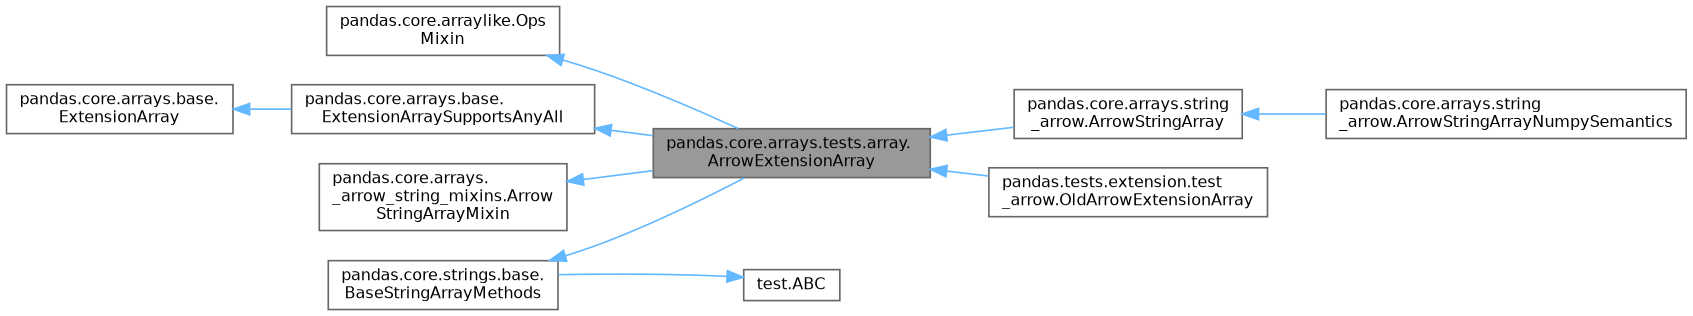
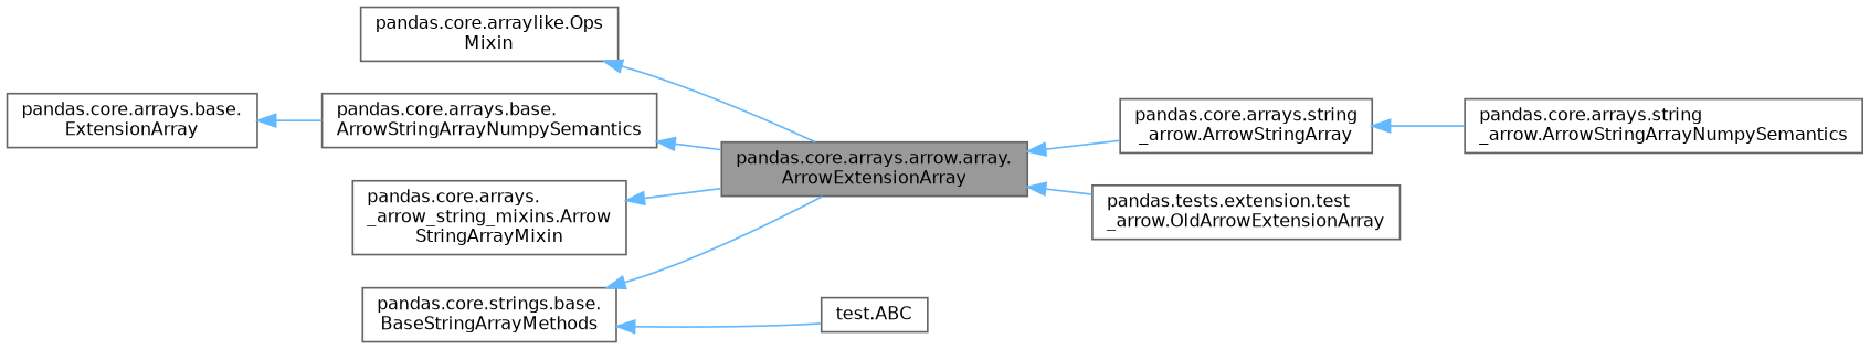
  digraph {
    rankdir=LR
    node [color=gray40 fillcolor=white fontname=Helvetica fontsize=10 shape=box style=filled]
    edge [color=steelblue1 dir=back fontname=Helvetica fontsize=10 labelfontname=Helvetica labelfontsize=10 style=solid]
-   n1 [fillcolor=grey60 fontcolor=black height=0.2 label="pandas.core.arrays.tests.array.\lArrowExtensionArray" width=0.4]
+   n1 [fillcolor=grey60 fontcolor=black height=0.2 label="pandas.core.arrays.arrow.array.\lArrowExtensionArray" width=0.4]
    n2 [height=0.2 label="pandas.core.arrays.string\l_arrow.ArrowStringArray" width=0.4]
    n3 [height=0.2 label="pandas.tests.extension.test\l_arrow.OldArrowExtensionArray" width=0.4]
    n4 [height=0.2 label="pandas.core.arrays.string\l_arrow.ArrowStringArrayNumpySemantics" width=0.4]
    n5 [height=0.2 label="pandas.core.arraylike.Ops\lMixin" width=0.4]
-   n6 [height=0.2 label="pandas.core.arrays.base.\lExtensionArraySupportsAnyAll" width=0.4]
+   n6 [height=0.2 label="pandas.core.arrays.base.\lArrowStringArrayNumpySemantics" width=0.4]
    n7 [height=0.2 label="pandas.core.arrays.base.\lExtensionArray" width=0.4]
    n8 [height=0.2 label="pandas.core.arrays.\l_arrow_string_mixins.Arrow\lStringArrayMixin" width=0.4]
    n9 [height=0.2 label="pandas.core.strings.base.\lBaseStringArrayMethods" width=0.4]
    n10 [height=0.2 label="test.ABC" width=0.4]
    n1 -> n2
    n1 -> n3
    n2 -> n4
    n5 -> n1
    n6 -> n1
    n7 -> n6
    n8 -> n1
    n9 -> n1
-   n10 -> n9
+   n9 -> n10
  }
